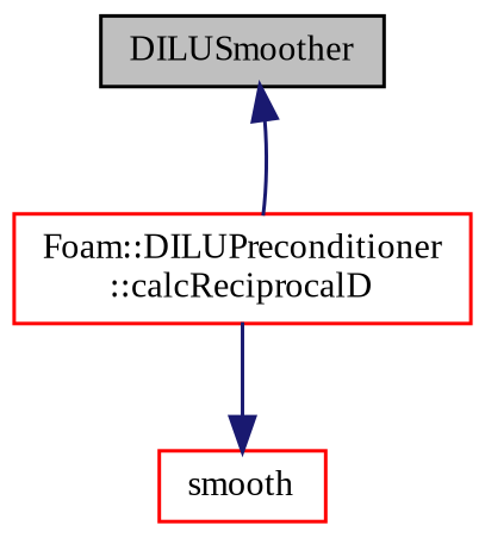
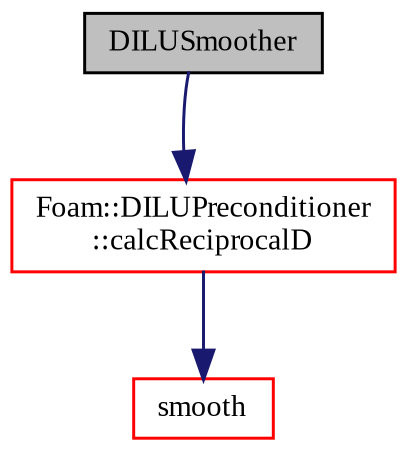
  digraph {
    fontname="Liberation Serif"
    rankdir=TB
    node [color=red fontname="Liberation Serif" fontsize=10 shape=record]
    edge [color=midnightblue fontname="Liberation Serif" fontsize=10 labelfontname=Helvetica labelfontsize=10 style=solid]
    n1 [color=black fillcolor=grey75 fontcolor=black height=0.2 label=DILUSmoother style=filled width=0.4]
    n2 [height=0.2 label="Foam::DILUPreconditioner\l::calcReciprocalD" width=0.4]
    n3 [height=0.2 label=smooth width=0.4]
-   n2 -> n1
+   n1 -> n2
    n2 -> n3
  }
